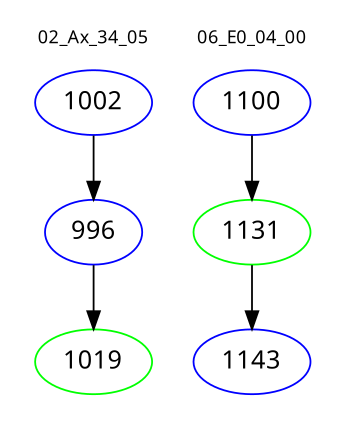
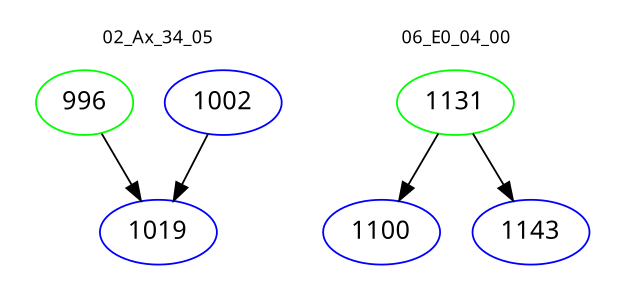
  digraph {
    fontname="Noto Sans"
    node [color=blue fontname="Noto Sans"]
    edge [color=black fontname="Noto Sans"]
    n1 [label=1002]
-   n2 [label=996]
-   n3 [color=green label=1019]
+   n2 [color=green label=996]
+   n3 [label=1019]
    n4 [label=1100]
    n5 [color=green label=1131]
    n6 [label=1143]
    subgraph cluster_1 {
      color=white
      fontsize=10
      label="02_Ax_34_05"
      n1
      n2
      n3
    }
    subgraph cluster_2 {
      color=white
      fontsize=10
      label="06_E0_04_00"
      n4
      n5
      n6
    }
-   n1 -> n2
+   n1 -> n3
    n2 -> n3
-   n4 -> n5
+   n5 -> n4
    n5 -> n6
  }
